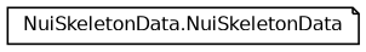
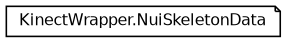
  digraph {
    rankdir=LR
-   n1 [color=black fillcolor=white fontname=Helvetica fontsize=10 height=0.2 label="NuiSkeletonData.NuiSkeletonData" shape=note style=filled width=0.4]
+   n1 [color=black fillcolor=white fontname=Helvetica fontsize=10 height=0.2 label="KinectWrapper.NuiSkeletonData" shape=note style=filled width=0.4]
  }
